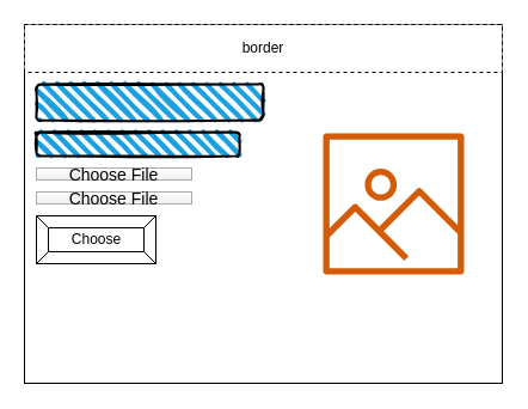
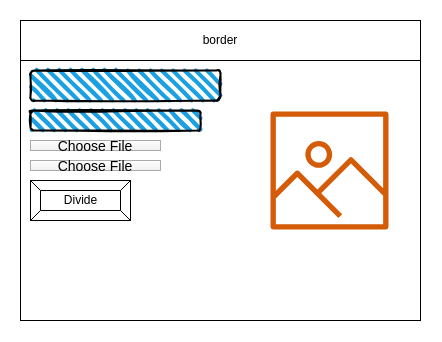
  <mxCell id="0" />
  <mxCell id="1" parent="0" />
  <mxCell id="2" value="" style="rounded=0;whiteSpace=wrap;html=1;" parent="1" vertex="1"><mxGeometry x="20" y="20" width="400" height="300" as="geometry" /></mxCell>
- <mxCell id="3" value="border" style="rounded=0;whiteSpace=wrap;html=1;dashed=1;" parent="1" vertex="1"><mxGeometry x="20" y="20" width="400" height="40" as="geometry" /></mxCell>
- <mxCell id="4" value="Choose" style="labelPosition=center;verticalLabelPosition=middle;align=center;html=1;shape=mxgraph.basic.button;dx=10;" parent="1" vertex="1"><mxGeometry x="30" y="180" width="100" height="40" as="geometry" /></mxCell>
+ <mxCell id="3" value="border" style="rounded=0;whiteSpace=wrap;html=1;" parent="1" vertex="1"><mxGeometry x="20" y="20" width="400" height="40" as="geometry" /></mxCell>
+ <mxCell id="4" value="Divide" style="labelPosition=center;verticalLabelPosition=middle;align=center;html=1;shape=mxgraph.basic.button;dx=10;" parent="1" vertex="1"><mxGeometry x="30" y="180" width="100" height="40" as="geometry" /></mxCell>
  <mxCell id="5" value="" style="rounded=1;whiteSpace=wrap;html=1;strokeWidth=2;fillWeight=4;hachureGap=8;hachureAngle=45;fillColor=#1ba1e2;sketch=1;" vertex="1" parent="1"><mxGeometry x="30" y="70" width="190" height="30" as="geometry" /></mxCell>
  <mxCell id="6" value="" style="rounded=1;whiteSpace=wrap;html=1;strokeWidth=2;fillWeight=4;hachureGap=8;hachureAngle=45;fillColor=#1ba1e2;sketch=1;" vertex="1" parent="1"><mxGeometry x="30" y="110" width="170" height="20" as="geometry" /></mxCell>
  <mxCell id="7" value="Choose File" style="fillColor=#FEFEFE;strokeColor=#AAAAAA;fontSize=14;gradientColor=#F0F0F0;" vertex="1" parent="1"><mxGeometry x="30" y="140" width="130" height="10" as="geometry" /></mxCell>
  <mxCell id="8" value="Choose File" style="fillColor=#FEFEFE;strokeColor=#AAAAAA;fontSize=14;gradientColor=#F0F0F0;" vertex="1" parent="1"><mxGeometry x="30" y="160" width="130" height="10" as="geometry" /></mxCell>
  <mxCell id="9" value="" style="sketch=0;outlineConnect=0;fontColor=#232F3E;gradientColor=none;fillColor=#D45B07;strokeColor=none;dashed=0;verticalLabelPosition=bottom;verticalAlign=top;align=center;html=1;fontSize=12;fontStyle=0;aspect=fixed;pointerEvents=1;shape=mxgraph.aws4.container_registry_image;" vertex="1" parent="1"><mxGeometry x="270" y="111" width="118" height="118" as="geometry" /></mxCell>
